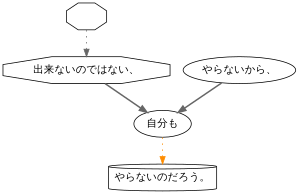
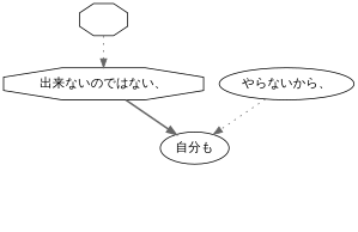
  digraph {
    fontname="Patrick Hand"
    node [fontname="Patrick Hand" shape=octagon]
    edge [color=gray40 fontname="Patrick Hand" style=dotted]
    n1 [label="　"]
    n2 [label="出来ないのではない、"]
    n3 [label="自分も" shape=ellipse]
-   n4 [label="やらないのだろう。" shape=cylinder]
    n5 [label="やらないから、" shape=ellipse]
    n1 -> n2
    n2 -> n3 [style=bold]
-   n3 -> n4 [color=darkorange]
-   n5 -> n3 [style=bold]
+   n5 -> n3
  }
